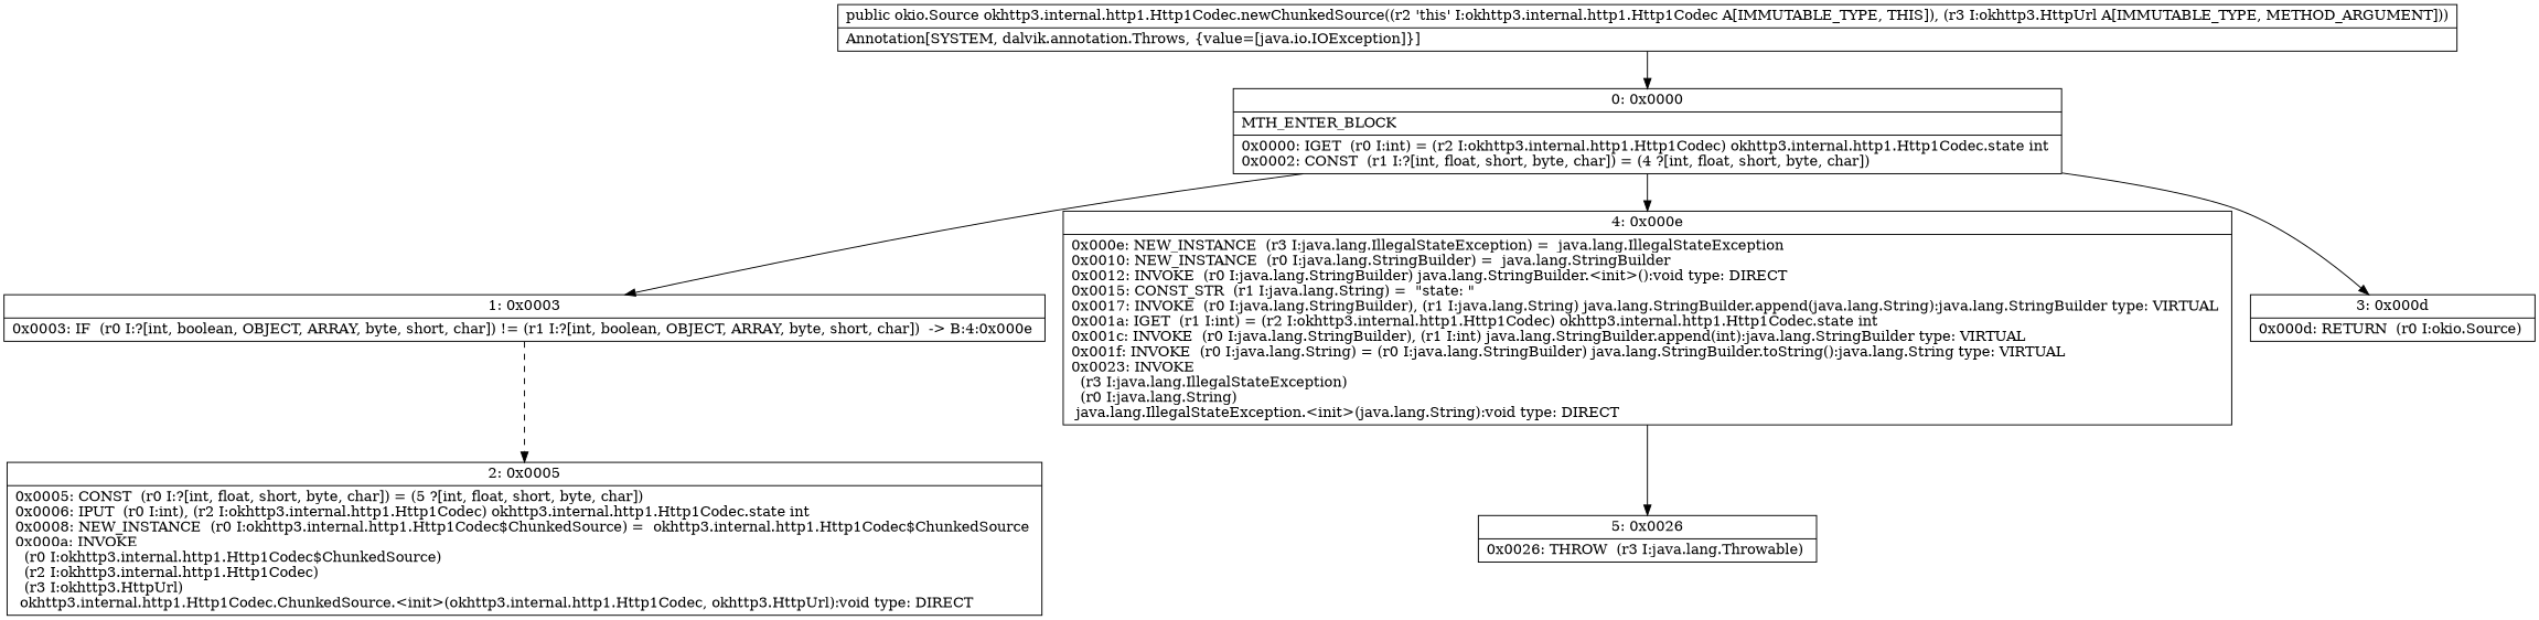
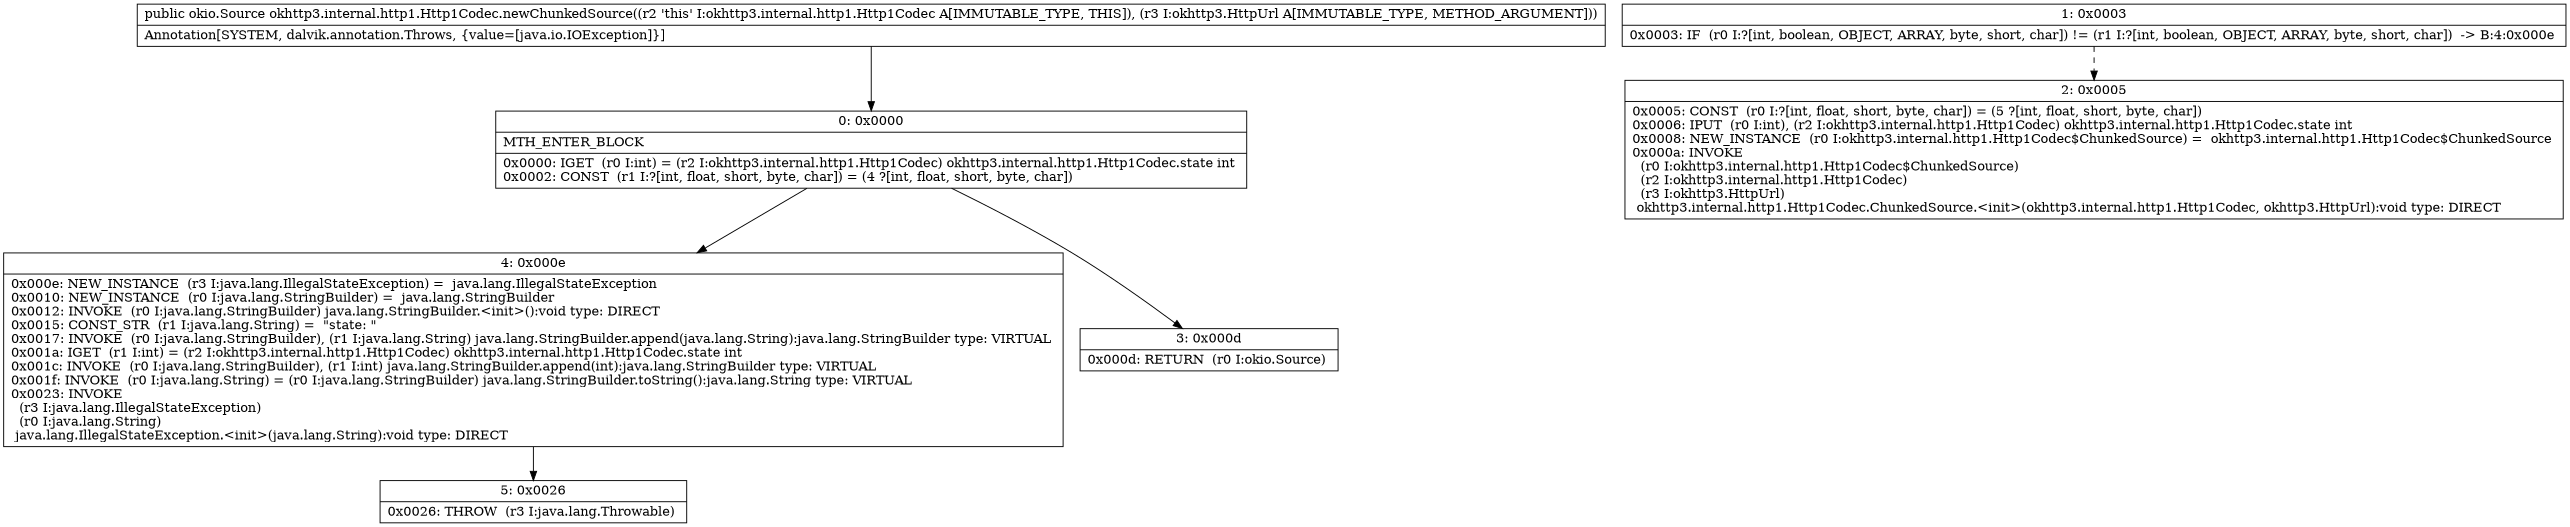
  digraph {
    node [shape=record]
    n1 [label="{0\:\ 0x0000|MTH_ENTER_BLOCK\l|0x0000: IGET  (r0 I:int) = (r2 I:okhttp3.internal.http1.Http1Codec) okhttp3.internal.http1.Http1Codec.state int \l0x0002: CONST  (r1 I:?[int, float, short, byte, char]) = (4 ?[int, float, short, byte, char]) \l}"]
    n2 [label="{1\:\ 0x0003|0x0003: IF  (r0 I:?[int, boolean, OBJECT, ARRAY, byte, short, char]) != (r1 I:?[int, boolean, OBJECT, ARRAY, byte, short, char])  \-\> B:4:0x000e \l}"]
    n3 [label="{4\:\ 0x000e|0x000e: NEW_INSTANCE  (r3 I:java.lang.IllegalStateException) =  java.lang.IllegalStateException \l0x0010: NEW_INSTANCE  (r0 I:java.lang.StringBuilder) =  java.lang.StringBuilder \l0x0012: INVOKE  (r0 I:java.lang.StringBuilder) java.lang.StringBuilder.\<init\>():void type: DIRECT \l0x0015: CONST_STR  (r1 I:java.lang.String) =  \"state: \" \l0x0017: INVOKE  (r0 I:java.lang.StringBuilder), (r1 I:java.lang.String) java.lang.StringBuilder.append(java.lang.String):java.lang.StringBuilder type: VIRTUAL \l0x001a: IGET  (r1 I:int) = (r2 I:okhttp3.internal.http1.Http1Codec) okhttp3.internal.http1.Http1Codec.state int \l0x001c: INVOKE  (r0 I:java.lang.StringBuilder), (r1 I:int) java.lang.StringBuilder.append(int):java.lang.StringBuilder type: VIRTUAL \l0x001f: INVOKE  (r0 I:java.lang.String) = (r0 I:java.lang.StringBuilder) java.lang.StringBuilder.toString():java.lang.String type: VIRTUAL \l0x0023: INVOKE  \l  (r3 I:java.lang.IllegalStateException)\l  (r0 I:java.lang.String)\l java.lang.IllegalStateException.\<init\>(java.lang.String):void type: DIRECT \l}"]
    n4 [label="{3\:\ 0x000d|0x000d: RETURN  (r0 I:okio.Source) \l}"]
    n5 [label="{2\:\ 0x0005|0x0005: CONST  (r0 I:?[int, float, short, byte, char]) = (5 ?[int, float, short, byte, char]) \l0x0006: IPUT  (r0 I:int), (r2 I:okhttp3.internal.http1.Http1Codec) okhttp3.internal.http1.Http1Codec.state int \l0x0008: NEW_INSTANCE  (r0 I:okhttp3.internal.http1.Http1Codec$ChunkedSource) =  okhttp3.internal.http1.Http1Codec$ChunkedSource \l0x000a: INVOKE  \l  (r0 I:okhttp3.internal.http1.Http1Codec$ChunkedSource)\l  (r2 I:okhttp3.internal.http1.Http1Codec)\l  (r3 I:okhttp3.HttpUrl)\l okhttp3.internal.http1.Http1Codec.ChunkedSource.\<init\>(okhttp3.internal.http1.Http1Codec, okhttp3.HttpUrl):void type: DIRECT \l}"]
    n6 [label="{5\:\ 0x0026|0x0026: THROW  (r3 I:java.lang.Throwable) \l}"]
    n7 [label="{public okio.Source okhttp3.internal.http1.Http1Codec.newChunkedSource((r2 'this' I:okhttp3.internal.http1.Http1Codec A[IMMUTABLE_TYPE, THIS]), (r3 I:okhttp3.HttpUrl A[IMMUTABLE_TYPE, METHOD_ARGUMENT]))  | Annotation[SYSTEM, dalvik.annotation.Throws, \{value=[java.io.IOException]\}]\l}"]
-   n1 -> n2
    n1 -> n3
    n1 -> n4
    n2 -> n5 [style=dashed]
    n3 -> n6
    n7 -> n1
  }
